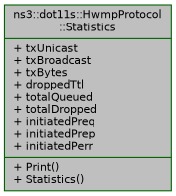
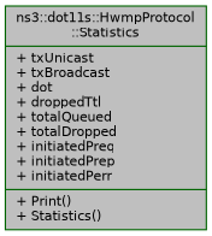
  digraph {
-   n1 [color=darkgreen fillcolor=grey75 fontcolor=black fontname=Helvetica fontsize=10 height=0.2 label="{ns3::dot11s::HwmpProtocol\l::Statistics\n|+ txUnicast\l+ txBroadcast\l+ txBytes\l+ droppedTtl\l+ totalQueued\l+ totalDropped\l+ initiatedPreq\l+ initiatedPrep\l+ initiatedPerr\l|+ Print()\l+ Statistics()\l}" shape=record style=filled width=0.4]
+   n1 [color=darkgreen fillcolor=grey75 fontcolor=black fontname=Helvetica fontsize=10 height=0.2 label="{ns3::dot11s::HwmpProtocol\l::Statistics\n|+ txUnicast\l+ txBroadcast\l+ dot\l+ droppedTtl\l+ totalQueued\l+ totalDropped\l+ initiatedPreq\l+ initiatedPrep\l+ initiatedPerr\l|+ Print()\l+ Statistics()\l}" shape=record style=filled width=0.4]
  }
